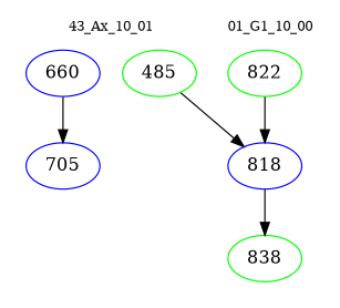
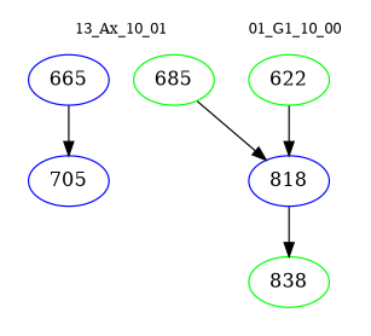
  digraph {
    fontname="DejaVu Serif"
    node [color=green fontname="DejaVu Serif"]
    edge [color=black fontname="DejaVu Serif"]
-   n1 [label=485]
-   n2 [color=blue label=660]
+   n1 [label=685]
+   n2 [color=blue label=665]
    n3 [color=blue label=705]
-   n4 [label=822]
+   n4 [label=622]
    n5 [color=blue label=818]
    n6 [label=838]
    subgraph cluster_1 {
      color=white
      fontsize=10
-     label="43_Ax_10_01"
+     label="13_Ax_10_01"
      n1
      n2
      n3
    }
    subgraph cluster_2 {
      color=white
      fontsize=10
      label="01_G1_10_00"
      n4
      n5
      n6
    }
    n1 -> n5
    n2 -> n3
    n4 -> n5
    n5 -> n6
  }
